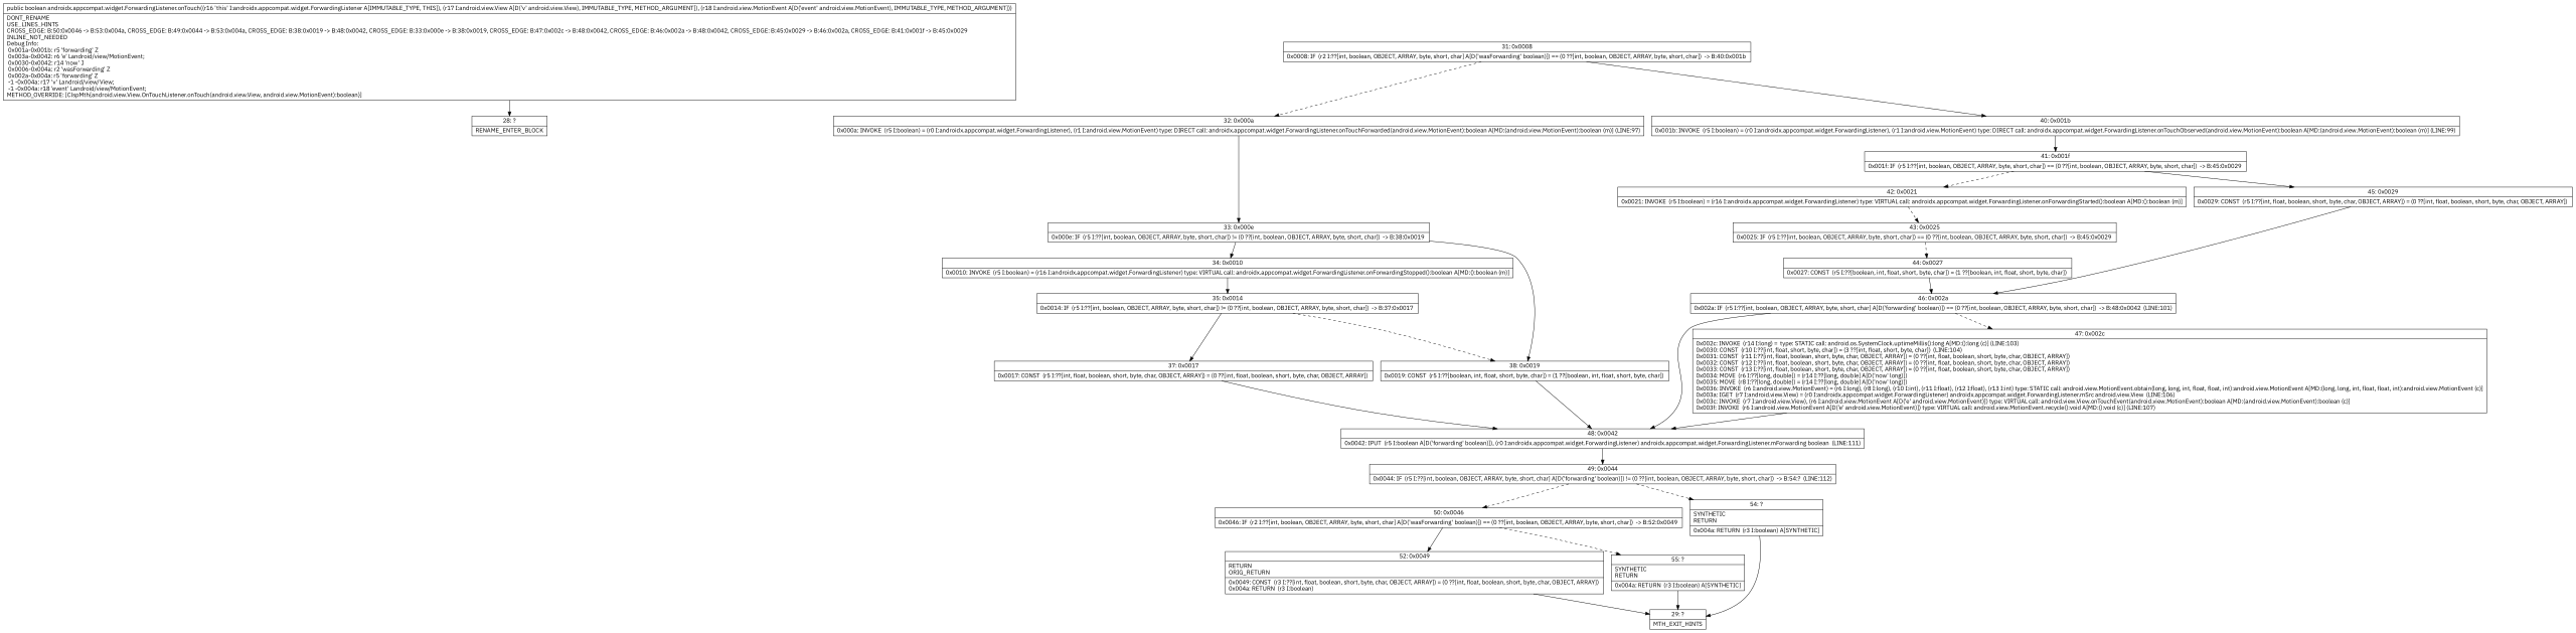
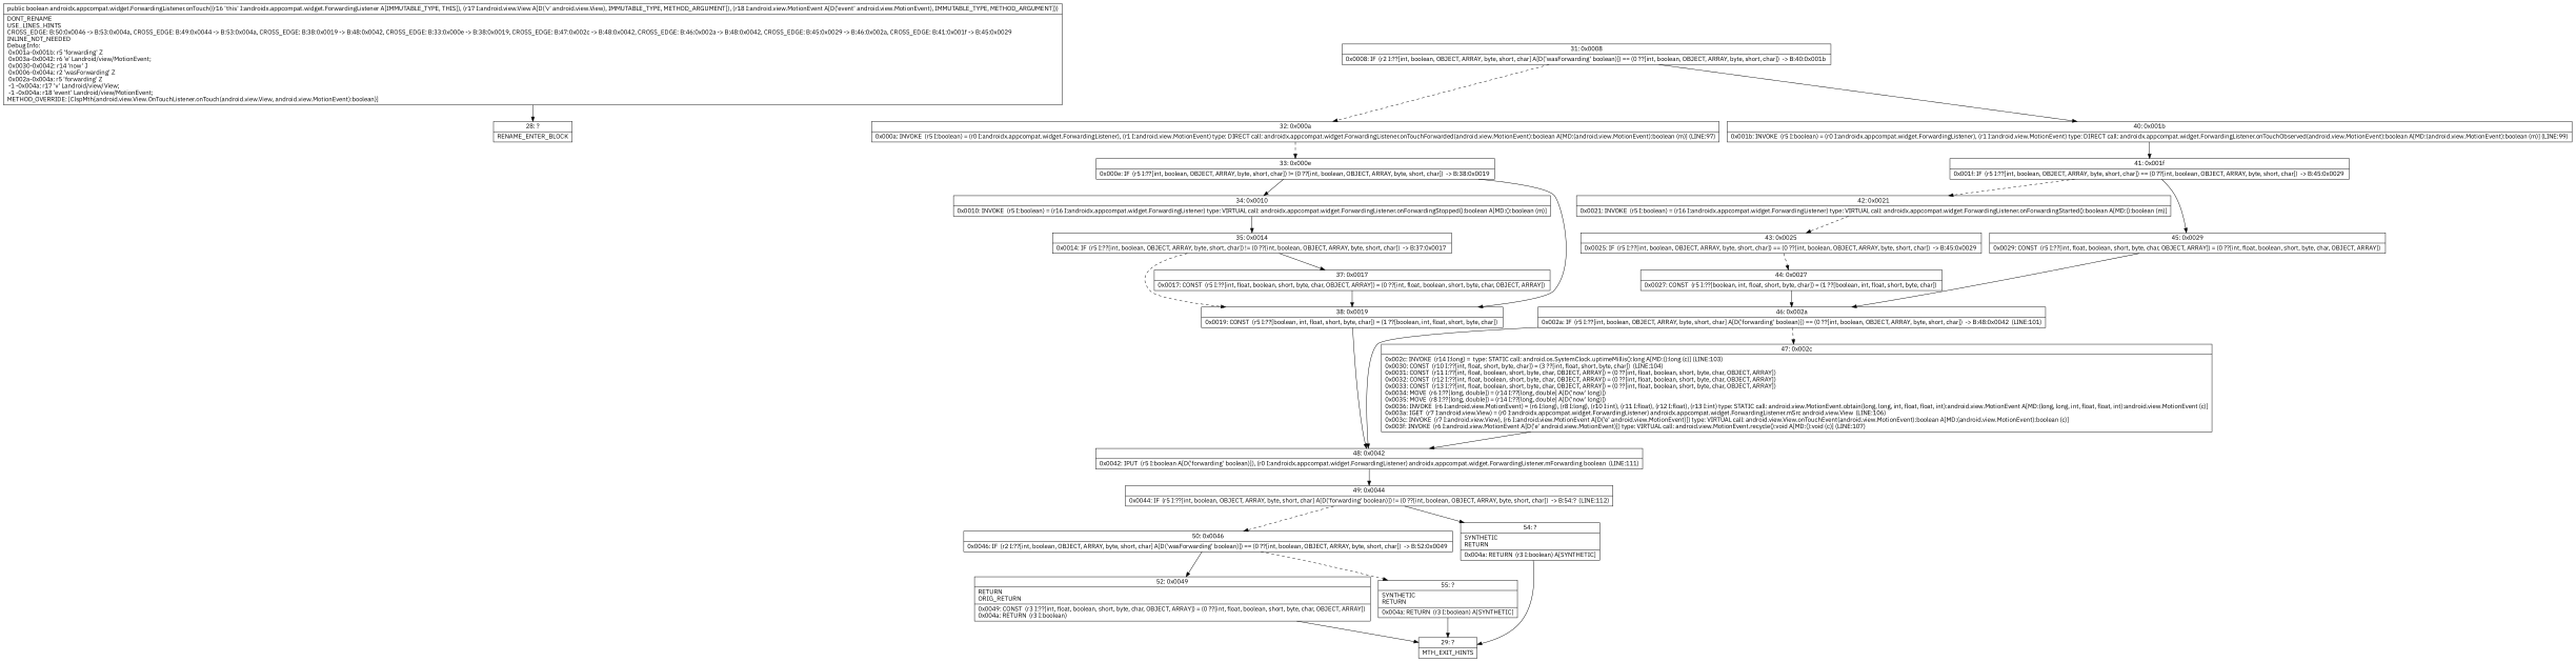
  digraph {
    fontname="IBM Plex Sans"
    node [fontname="IBM Plex Sans" shape=record]
    edge [fontname="IBM Plex Sans"]
    n1 [label="{28\:\ ?|RENAME_ENTER_BLOCK\l}"]
    n2 [label="{31\:\ 0x0008|0x0008: IF  (r2 I:??[int, boolean, OBJECT, ARRAY, byte, short, char] A[D('wasForwarding' boolean)]) == (0 ??[int, boolean, OBJECT, ARRAY, byte, short, char])  \-\> B:40:0x001b \l}"]
    n3 [label="{32\:\ 0x000a|0x000a: INVOKE  (r5 I:boolean) = (r0 I:androidx.appcompat.widget.ForwardingListener), (r1 I:android.view.MotionEvent) type: DIRECT call: androidx.appcompat.widget.ForwardingListener.onTouchForwarded(android.view.MotionEvent):boolean A[MD:(android.view.MotionEvent):boolean (m)] (LINE:97)\l}"]
    n4 [label="{40\:\ 0x001b|0x001b: INVOKE  (r5 I:boolean) = (r0 I:androidx.appcompat.widget.ForwardingListener), (r1 I:android.view.MotionEvent) type: DIRECT call: androidx.appcompat.widget.ForwardingListener.onTouchObserved(android.view.MotionEvent):boolean A[MD:(android.view.MotionEvent):boolean (m)] (LINE:99)\l}"]
    n5 [label="{33\:\ 0x000e|0x000e: IF  (r5 I:??[int, boolean, OBJECT, ARRAY, byte, short, char]) != (0 ??[int, boolean, OBJECT, ARRAY, byte, short, char])  \-\> B:38:0x0019 \l}"]
    n6 [label="{41\:\ 0x001f|0x001f: IF  (r5 I:??[int, boolean, OBJECT, ARRAY, byte, short, char]) == (0 ??[int, boolean, OBJECT, ARRAY, byte, short, char])  \-\> B:45:0x0029 \l}"]
    n7 [label="{34\:\ 0x0010|0x0010: INVOKE  (r5 I:boolean) = (r16 I:androidx.appcompat.widget.ForwardingListener) type: VIRTUAL call: androidx.appcompat.widget.ForwardingListener.onForwardingStopped():boolean A[MD:():boolean (m)]\l}"]
    n8 [label="{38\:\ 0x0019|0x0019: CONST  (r5 I:??[boolean, int, float, short, byte, char]) = (1 ??[boolean, int, float, short, byte, char]) \l}"]
    n9 [label="{35\:\ 0x0014|0x0014: IF  (r5 I:??[int, boolean, OBJECT, ARRAY, byte, short, char]) != (0 ??[int, boolean, OBJECT, ARRAY, byte, short, char])  \-\> B:37:0x0017 \l}"]
    n10 [label="{48\:\ 0x0042|0x0042: IPUT  (r5 I:boolean A[D('forwarding' boolean)]), (r0 I:androidx.appcompat.widget.ForwardingListener) androidx.appcompat.widget.ForwardingListener.mForwarding boolean  (LINE:111)\l}"]
    n11 [label="{37\:\ 0x0017|0x0017: CONST  (r5 I:??[int, float, boolean, short, byte, char, OBJECT, ARRAY]) = (0 ??[int, float, boolean, short, byte, char, OBJECT, ARRAY]) \l}"]
    n12 [label="{49\:\ 0x0044|0x0044: IF  (r5 I:??[int, boolean, OBJECT, ARRAY, byte, short, char] A[D('forwarding' boolean)]) != (0 ??[int, boolean, OBJECT, ARRAY, byte, short, char])  \-\> B:54:?  (LINE:112)\l}"]
    n13 [label="{50\:\ 0x0046|0x0046: IF  (r2 I:??[int, boolean, OBJECT, ARRAY, byte, short, char] A[D('wasForwarding' boolean)]) == (0 ??[int, boolean, OBJECT, ARRAY, byte, short, char])  \-\> B:52:0x0049 \l}"]
    n14 [label="{54\:\ ?|SYNTHETIC\lRETURN\l|0x004a: RETURN  (r3 I:boolean) A[SYNTHETIC]\l}"]
    n15 [label="{52\:\ 0x0049|RETURN\lORIG_RETURN\l|0x0049: CONST  (r3 I:??[int, float, boolean, short, byte, char, OBJECT, ARRAY]) = (0 ??[int, float, boolean, short, byte, char, OBJECT, ARRAY]) \l0x004a: RETURN  (r3 I:boolean) \l}"]
    n16 [label="{55\:\ ?|SYNTHETIC\lRETURN\l|0x004a: RETURN  (r3 I:boolean) A[SYNTHETIC]\l}"]
    n17 [label="{29\:\ ?|MTH_EXIT_HINTS\l}"]
    n18 [label="{42\:\ 0x0021|0x0021: INVOKE  (r5 I:boolean) = (r16 I:androidx.appcompat.widget.ForwardingListener) type: VIRTUAL call: androidx.appcompat.widget.ForwardingListener.onForwardingStarted():boolean A[MD:():boolean (m)]\l}"]
    n19 [label="{45\:\ 0x0029|0x0029: CONST  (r5 I:??[int, float, boolean, short, byte, char, OBJECT, ARRAY]) = (0 ??[int, float, boolean, short, byte, char, OBJECT, ARRAY]) \l}"]
    n20 [label="{43\:\ 0x0025|0x0025: IF  (r5 I:??[int, boolean, OBJECT, ARRAY, byte, short, char]) == (0 ??[int, boolean, OBJECT, ARRAY, byte, short, char])  \-\> B:45:0x0029 \l}"]
    n21 [label="{46\:\ 0x002a|0x002a: IF  (r5 I:??[int, boolean, OBJECT, ARRAY, byte, short, char] A[D('forwarding' boolean)]) == (0 ??[int, boolean, OBJECT, ARRAY, byte, short, char])  \-\> B:48:0x0042  (LINE:101)\l}"]
    n22 [label="{44\:\ 0x0027|0x0027: CONST  (r5 I:??[boolean, int, float, short, byte, char]) = (1 ??[boolean, int, float, short, byte, char]) \l}"]
    n23 [label="{47\:\ 0x002c|0x002c: INVOKE  (r14 I:long) =  type: STATIC call: android.os.SystemClock.uptimeMillis():long A[MD:():long (c)] (LINE:103)\l0x0030: CONST  (r10 I:??[int, float, short, byte, char]) = (3 ??[int, float, short, byte, char])  (LINE:104)\l0x0031: CONST  (r11 I:??[int, float, boolean, short, byte, char, OBJECT, ARRAY]) = (0 ??[int, float, boolean, short, byte, char, OBJECT, ARRAY]) \l0x0032: CONST  (r12 I:??[int, float, boolean, short, byte, char, OBJECT, ARRAY]) = (0 ??[int, float, boolean, short, byte, char, OBJECT, ARRAY]) \l0x0033: CONST  (r13 I:??[int, float, boolean, short, byte, char, OBJECT, ARRAY]) = (0 ??[int, float, boolean, short, byte, char, OBJECT, ARRAY]) \l0x0034: MOVE  (r6 I:??[long, double]) = (r14 I:??[long, double] A[D('now' long)]) \l0x0035: MOVE  (r8 I:??[long, double]) = (r14 I:??[long, double] A[D('now' long)]) \l0x0036: INVOKE  (r6 I:android.view.MotionEvent) = (r6 I:long), (r8 I:long), (r10 I:int), (r11 I:float), (r12 I:float), (r13 I:int) type: STATIC call: android.view.MotionEvent.obtain(long, long, int, float, float, int):android.view.MotionEvent A[MD:(long, long, int, float, float, int):android.view.MotionEvent (c)]\l0x003a: IGET  (r7 I:android.view.View) = (r0 I:androidx.appcompat.widget.ForwardingListener) androidx.appcompat.widget.ForwardingListener.mSrc android.view.View  (LINE:106)\l0x003c: INVOKE  (r7 I:android.view.View), (r6 I:android.view.MotionEvent A[D('e' android.view.MotionEvent)]) type: VIRTUAL call: android.view.View.onTouchEvent(android.view.MotionEvent):boolean A[MD:(android.view.MotionEvent):boolean (c)]\l0x003f: INVOKE  (r6 I:android.view.MotionEvent A[D('e' android.view.MotionEvent)]) type: VIRTUAL call: android.view.MotionEvent.recycle():void A[MD:():void (c)] (LINE:107)\l}"]
    n24 [label="{public boolean androidx.appcompat.widget.ForwardingListener.onTouch((r16 'this' I:androidx.appcompat.widget.ForwardingListener A[IMMUTABLE_TYPE, THIS]), (r17 I:android.view.View A[D('v' android.view.View), IMMUTABLE_TYPE, METHOD_ARGUMENT]), (r18 I:android.view.MotionEvent A[D('event' android.view.MotionEvent), IMMUTABLE_TYPE, METHOD_ARGUMENT]))  | DONT_RENAME\lUSE_LINES_HINTS\lCROSS_EDGE: B:50:0x0046 \-\> B:53:0x004a, CROSS_EDGE: B:49:0x0044 \-\> B:53:0x004a, CROSS_EDGE: B:38:0x0019 \-\> B:48:0x0042, CROSS_EDGE: B:33:0x000e \-\> B:38:0x0019, CROSS_EDGE: B:47:0x002c \-\> B:48:0x0042, CROSS_EDGE: B:46:0x002a \-\> B:48:0x0042, CROSS_EDGE: B:45:0x0029 \-\> B:46:0x002a, CROSS_EDGE: B:41:0x001f \-\> B:45:0x0029\lINLINE_NOT_NEEDED\lDebug Info:\l  0x001a\-0x001b: r5 'forwarding' Z\l  0x003a\-0x0042: r6 'e' Landroid\/view\/MotionEvent;\l  0x0030\-0x0042: r14 'now' J\l  0x0006\-0x004a: r2 'wasForwarding' Z\l  0x002a\-0x004a: r5 'forwarding' Z\l  \-1 \-0x004a: r17 'v' Landroid\/view\/View;\l  \-1 \-0x004a: r18 'event' Landroid\/view\/MotionEvent;\lMETHOD_OVERRIDE: [ClspMth\{android.view.View.OnTouchListener.onTouch(android.view.View, android.view.MotionEvent):boolean\}]\l}"]
    n2 -> n3 [style=dashed]
    n2 -> n4
-   n3 -> n5
+   n3 -> n5 [style=dashed]
    n4 -> n6
    n5 -> n7 [style=solid]
    n5 -> n8
    n6 -> n18 [style=dashed]
    n6 -> n19
    n7 -> n9
    n8 -> n10
    n9 -> n8 [style=dashed]
    n9 -> n11
    n10 -> n12
-   n11 -> n10
+   n11 -> n8
    n12 -> n13 [style=dashed]
-   n12 -> n14 [style=dashed]
+   n12 -> n14
    n13 -> n15
    n13 -> n16 [style=dashed]
    n14 -> n17
    n15 -> n17
    n16 -> n17
    n18 -> n20 [style=dashed]
    n19 -> n21
    n20 -> n22 [style=dashed]
    n21 -> n10
    n21 -> n23 [style=dashed]
    n22 -> n21
    n23 -> n10
    n24 -> n1
  }
